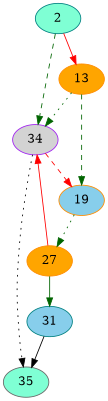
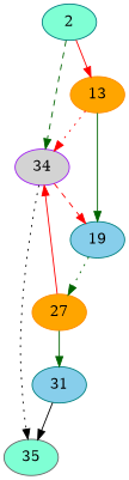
  strict digraph {
    node [color=darkorange fillcolor=aquamarine style=filled]
    edge [color=darkgreen cond=true style=solid]
    2 [color=teal entry=true]
    34 [color=purple fillcolor=lightgrey]
    13 [fillcolor=orange]
    35 [color=gray40]
-   19 [fillcolor=skyblue]
+   19 [color=teal fillcolor=skyblue]
    27 [fillcolor=orange]
    31 [color=teal fillcolor=skyblue]
    2 -> 34 [style=dashed]
    2 -> 13 [color=red cond=false]
    34 -> 35 [style=dotted color="" cond=""]
    34 -> 19 [color=red cond=false style=dashed]
-   13 -> 34 [cond=false style=dotted]
-   13 -> 19 [style=dashed]
+   13 -> 34 [color=red cond=false style=dotted]
+   13 -> 19
    19 -> 27 [style=dotted]
    27 -> 34 [color=red cond=false]
    27 -> 31
    31 -> 35 [color="" cond=""]
  }
